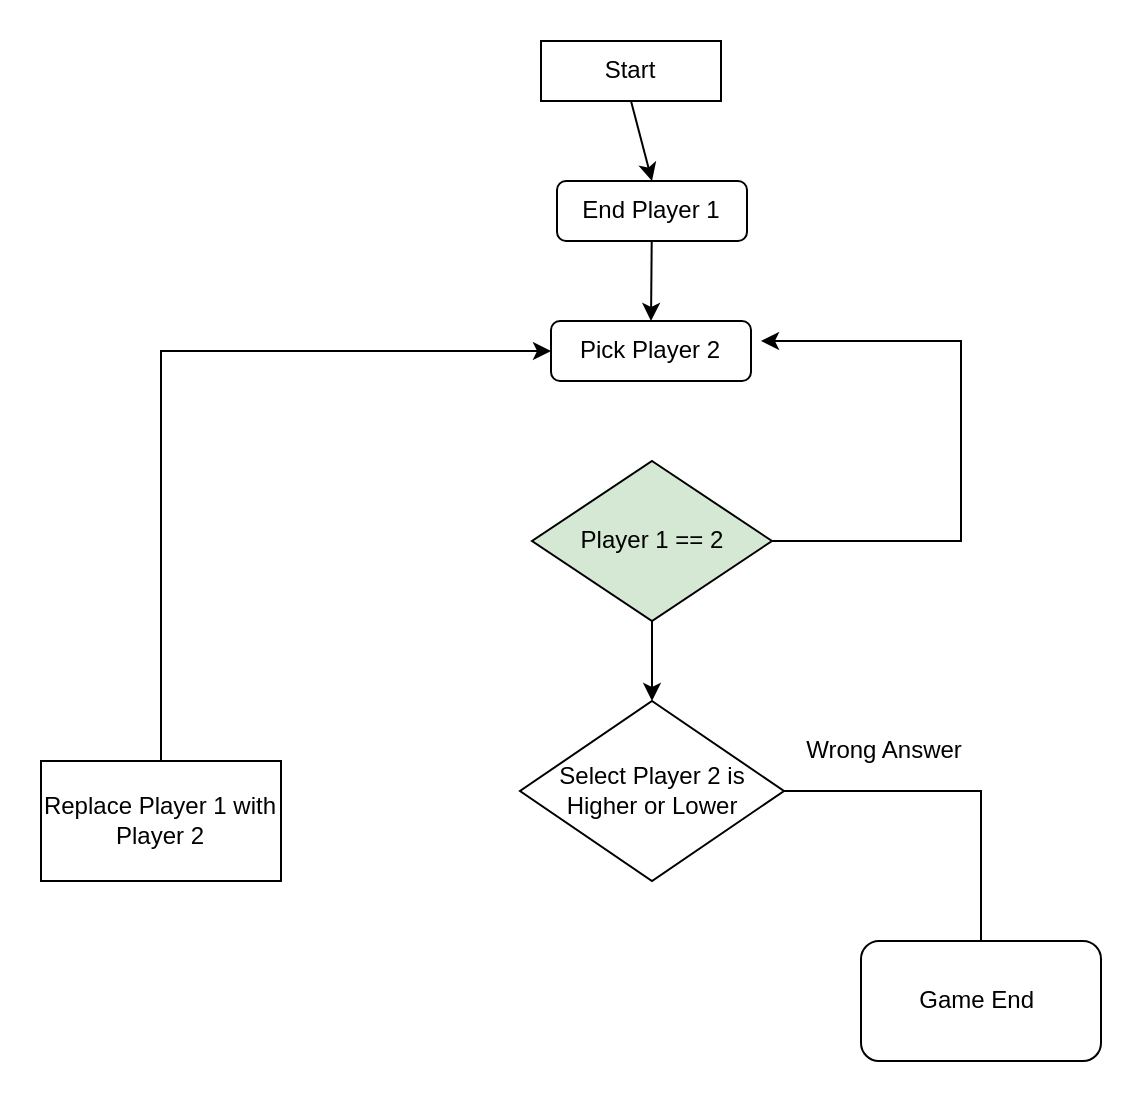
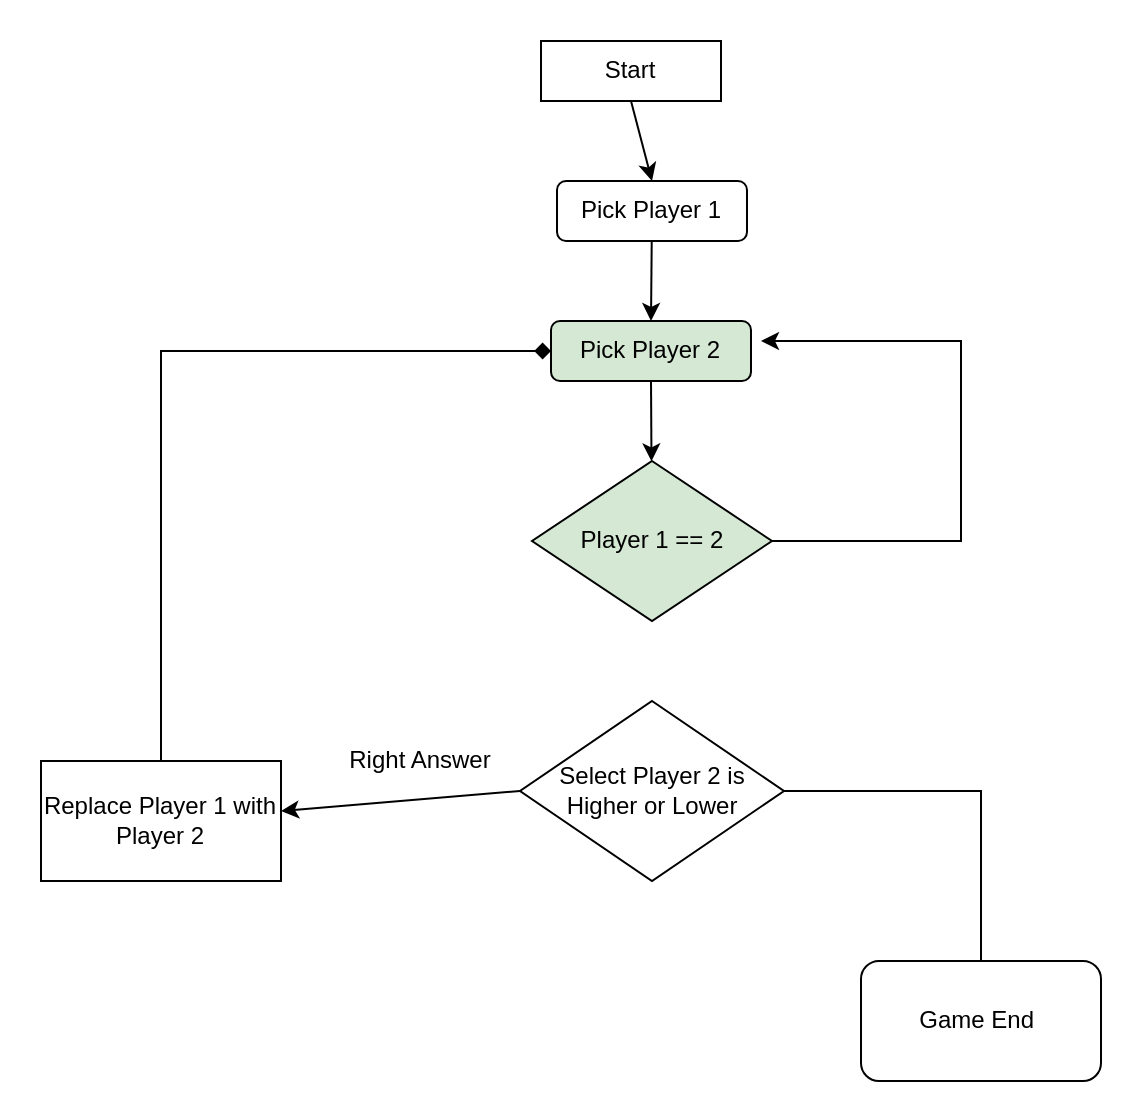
  <mxCell id="0" />
  <mxCell id="1" parent="0" />
  <mxCell id="2" value="Start" style="rounded=0;whiteSpace=wrap;html=1;" vertex="1" parent="1"><mxGeometry x="270" y="20" width="90" height="30" as="geometry" /></mxCell>
- <mxCell id="3" value="End Player 1" style="rounded=1;whiteSpace=wrap;html=1;" vertex="1" parent="1"><mxGeometry x="278" y="90" width="95" height="30" as="geometry" /></mxCell>
- <mxCell id="4" value="Pick Player 2" style="rounded=1;whiteSpace=wrap;html=1;" vertex="1" parent="1"><mxGeometry x="275" y="160" width="100" height="30" as="geometry" /></mxCell>
+ <mxCell id="3" value="Pick Player 1" style="rounded=1;whiteSpace=wrap;html=1;" vertex="1" parent="1"><mxGeometry x="278" y="90" width="95" height="30" as="geometry" /></mxCell>
+ <mxCell id="4" value="Pick Player 2" style="rounded=1;whiteSpace=wrap;html=1;fillColor=#d5e8d4;" vertex="1" parent="1"><mxGeometry x="275" y="160" width="100" height="30" as="geometry" /></mxCell>
  <mxCell id="5" style="edgeStyle=orthogonalEdgeStyle;rounded=0;orthogonalLoop=1;jettySize=auto;html=1;exitX=0.5;exitY=1;exitDx=0;exitDy=0;" edge="1" parent="1" source="2" target="2"><mxGeometry relative="1" as="geometry" /></mxCell>
  <mxCell id="6" value="" style="endArrow=classic;html=1;rounded=0;exitX=0.5;exitY=1;exitDx=0;exitDy=0;entryX=0.5;entryY=0;entryDx=0;entryDy=0;" edge="1" parent="1" source="2" target="3"><mxGeometry width="50" height="50" relative="1" as="geometry"><mxPoint x="300" y="310" as="sourcePoint" /><mxPoint x="350" y="260" as="targetPoint" /></mxGeometry></mxCell>
  <mxCell id="7" value="Player 1 == 2" style="rhombus;whiteSpace=wrap;html=1;fillColor=#d5e8d4;" vertex="1" parent="1"><mxGeometry x="265.5" y="230" width="120" height="80" as="geometry" /></mxCell>
  <mxCell id="8" value="" style="endArrow=classic;html=1;rounded=0;exitX=1;exitY=0.5;exitDx=0;exitDy=0;" edge="1" parent="1" source="7"><mxGeometry width="50" height="50" relative="1" as="geometry"><mxPoint x="300" y="310" as="sourcePoint" /><mxPoint x="380" y="170" as="targetPoint" /><Array as="points"><mxPoint x="480" y="270" /><mxPoint x="480" y="170" /></Array></mxGeometry></mxCell>
  <mxCell id="9" value="" style="endArrow=classic;html=1;rounded=0;entryX=0.5;entryY=0;entryDx=0;entryDy=0;" edge="1" parent="1" source="3" target="4"><mxGeometry width="50" height="50" relative="1" as="geometry"><mxPoint x="300" y="310" as="sourcePoint" /><mxPoint x="350" y="260" as="targetPoint" /></mxGeometry></mxCell>
+ <mxCell id="10" value="" style="endArrow=classic;html=1;rounded=0;exitX=0.5;exitY=1;exitDx=0;exitDy=0;" edge="1" parent="1" source="4" target="7"><mxGeometry width="50" height="50" relative="1" as="geometry"><mxPoint x="300" y="310" as="sourcePoint" /><mxPoint x="350" y="260" as="targetPoint" /></mxGeometry></mxCell>
  <mxCell id="11" value="Select Player 2 is Higher or Lower" style="rhombus;whiteSpace=wrap;html=1;" vertex="1" parent="1"><mxGeometry x="259.5" y="350" width="132" height="90" as="geometry" /></mxCell>
- <mxCell id="12" value="" style="endArrow=classic;html=1;rounded=0;exitX=0.5;exitY=1;exitDx=0;exitDy=0;" edge="1" parent="1" source="7" target="11"><mxGeometry width="50" height="50" relative="1" as="geometry"><mxPoint x="300" y="290" as="sourcePoint" /><mxPoint x="350" y="240" as="targetPoint" /></mxGeometry></mxCell>
- <mxCell id="13" value="Game End&amp;nbsp;" style="rounded=1;whiteSpace=wrap;html=1;" vertex="1" parent="1"><mxGeometry x="430" y="470" width="120" height="60" as="geometry" /></mxCell>
+ <mxCell id="13" value="Game End&amp;nbsp;" style="rounded=1;whiteSpace=wrap;html=1;" vertex="1" parent="1"><mxGeometry x="430" y="480" width="120" height="60" as="geometry" /></mxCell>
  <mxCell id="14" value="" style="endArrow=none;html=1;rounded=0;entryX=0.5;entryY=0;entryDx=0;entryDy=0;exitX=1;exitY=0.5;exitDx=0;exitDy=0;" edge="1" parent="1" source="11" target="13"><mxGeometry width="50" height="50" relative="1" as="geometry"><mxPoint x="400" y="390" as="sourcePoint" /><mxPoint x="350" y="240" as="targetPoint" /><Array as="points"><mxPoint x="490" y="395" /></Array></mxGeometry></mxCell>
- <mxCell id="15" value="Wrong Answer" style="text;html=1;strokeColor=none;fillColor=none;align=center;verticalAlign=middle;whiteSpace=wrap;rounded=0;" vertex="1" parent="1"><mxGeometry x="391.5" y="360" width="100" height="30" as="geometry" /></mxCell>
  <mxCell id="16" value="Replace Player 1 with Player 2" style="rounded=0;whiteSpace=wrap;html=1;" vertex="1" parent="1"><mxGeometry x="20" y="380" width="120" height="60" as="geometry" /></mxCell>
- <mxCell id="19" value="" style="endArrow=classic;html=1;rounded=0;exitX=0.5;exitY=0;exitDx=0;exitDy=0;entryX=0;entryY=0.5;entryDx=0;entryDy=0;" edge="1" parent="1" source="16" target="4"><mxGeometry width="50" height="50" relative="1" as="geometry"><mxPoint x="300" y="280" as="sourcePoint" /><mxPoint x="350" y="230" as="targetPoint" /><Array as="points"><mxPoint x="80" y="175" /></Array></mxGeometry></mxCell>
+ <mxCell id="17" value="" style="endArrow=classic;html=1;rounded=0;exitX=0;exitY=0.5;exitDx=0;exitDy=0;" edge="1" parent="1" source="11" target="16"><mxGeometry width="50" height="50" relative="1" as="geometry"><mxPoint x="300" y="290" as="sourcePoint" /><mxPoint x="350" y="240" as="targetPoint" /></mxGeometry></mxCell>
+ <mxCell id="18" value="Right Answer" style="text;html=1;strokeColor=none;fillColor=none;align=center;verticalAlign=middle;whiteSpace=wrap;rounded=0;" vertex="1" parent="1"><mxGeometry x="159.5" y="365" width="100" height="30" as="geometry" /></mxCell>
+ <mxCell id="19" value="" style="endArrow=diamond;html=1;rounded=0;exitX=0.5;exitY=0;exitDx=0;exitDy=0;entryX=0;entryY=0.5;entryDx=0;entryDy=0;" edge="1" parent="1" source="16" target="4"><mxGeometry width="50" height="50" relative="1" as="geometry"><mxPoint x="300" y="280" as="sourcePoint" /><mxPoint x="350" y="230" as="targetPoint" /><Array as="points"><mxPoint x="80" y="175" /></Array></mxGeometry></mxCell>
